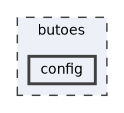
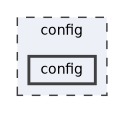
  digraph {
    compound=true
    n1 [color=grey25 fillcolor="#edf0f7" fontname=Helvetica fontsize=10 height=0.2 label=config shape=box style="filled,bold" width=0.4]
    subgraph cluster_1 {
      bgcolor="#edf0f7"
      fontname=Helvetica
      fontsize=10
-     label=butoes
+     label=config
      pencolor=grey25
      style="filled,dashed"
      n1
    }
  }
